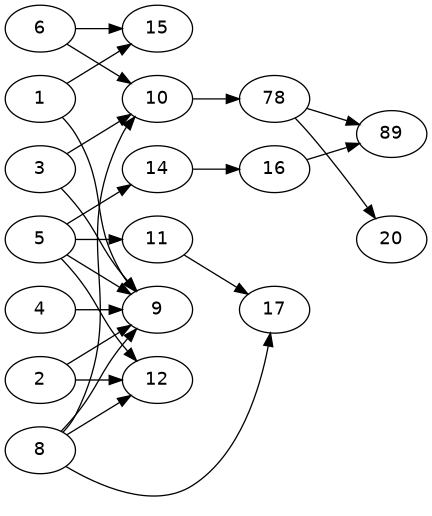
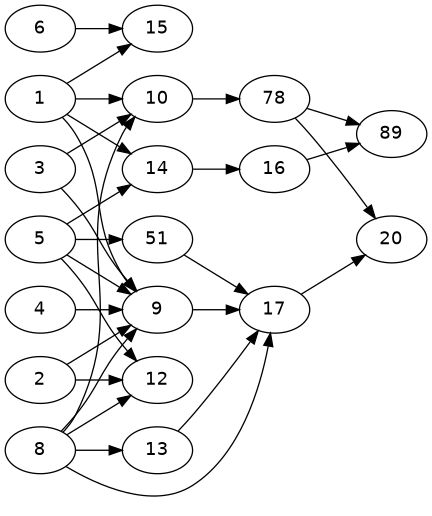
  digraph {
    fontname="DejaVu Sans"
    rankdir=LR
    node [alpha=0.13 fontname="DejaVu Sans"]
    edge [fontname="DejaVu Sans"]
    1 [alpha=0.14 expect_size=22000640]
    9 [alpha=0.17 expect_size=11513856]
    14 [alpha=0.03 expect_size=36772864]
    15 [alpha=0.09 expect_size=32359424]
    17 [alpha=0.06 expect_size=48910336]
    16 [alpha=0.02 expect_size=17275904]
    20 [alpha=0.09 expect_size=34236416]
    n8 [alpha=0.10 expect_size=41911296 label=89]
    2 [alpha=0.11 expect_size=50770944]
    12 [alpha=0.06 expect_size=27703296]
    3 [expect_size=18442240]
    10 [alpha=0.18 expect_size=5642240]
    n13 [alpha=0.04 expect_size=34084864 label=78]
    4 [alpha=0.18 expect_size=52315136]
    5 [alpha=0.14 expect_size=31663104]
-   11 [expect_size=41739264]
+   11 [expect_size=41739264 label=51]
    6 [expect_size=50116608]
+   13 [alpha=0.08 expect_size=6280192]
    8 [alpha=0.03 expect_size=28080128]
    1 -> 9
+   1 -> 14
    1 -> 15
+   9 -> 17
    14 -> 16
+   17 -> 20
    16 -> n8
    2 -> 9
    2 -> 12
    3 -> 9
    3 -> 10
    10 -> n13
    n13 -> 20
    n13 -> n8
    4 -> 9
    5 -> 9
    5 -> 14
    5 -> 12
    5 -> 11
    11 -> 17
    6 -> 15
-   6 -> 10
+   1 -> 10
+   13 -> 17
    8 -> 9
    8 -> 17
    8 -> 12
    8 -> 10
+   8 -> 13
  }
